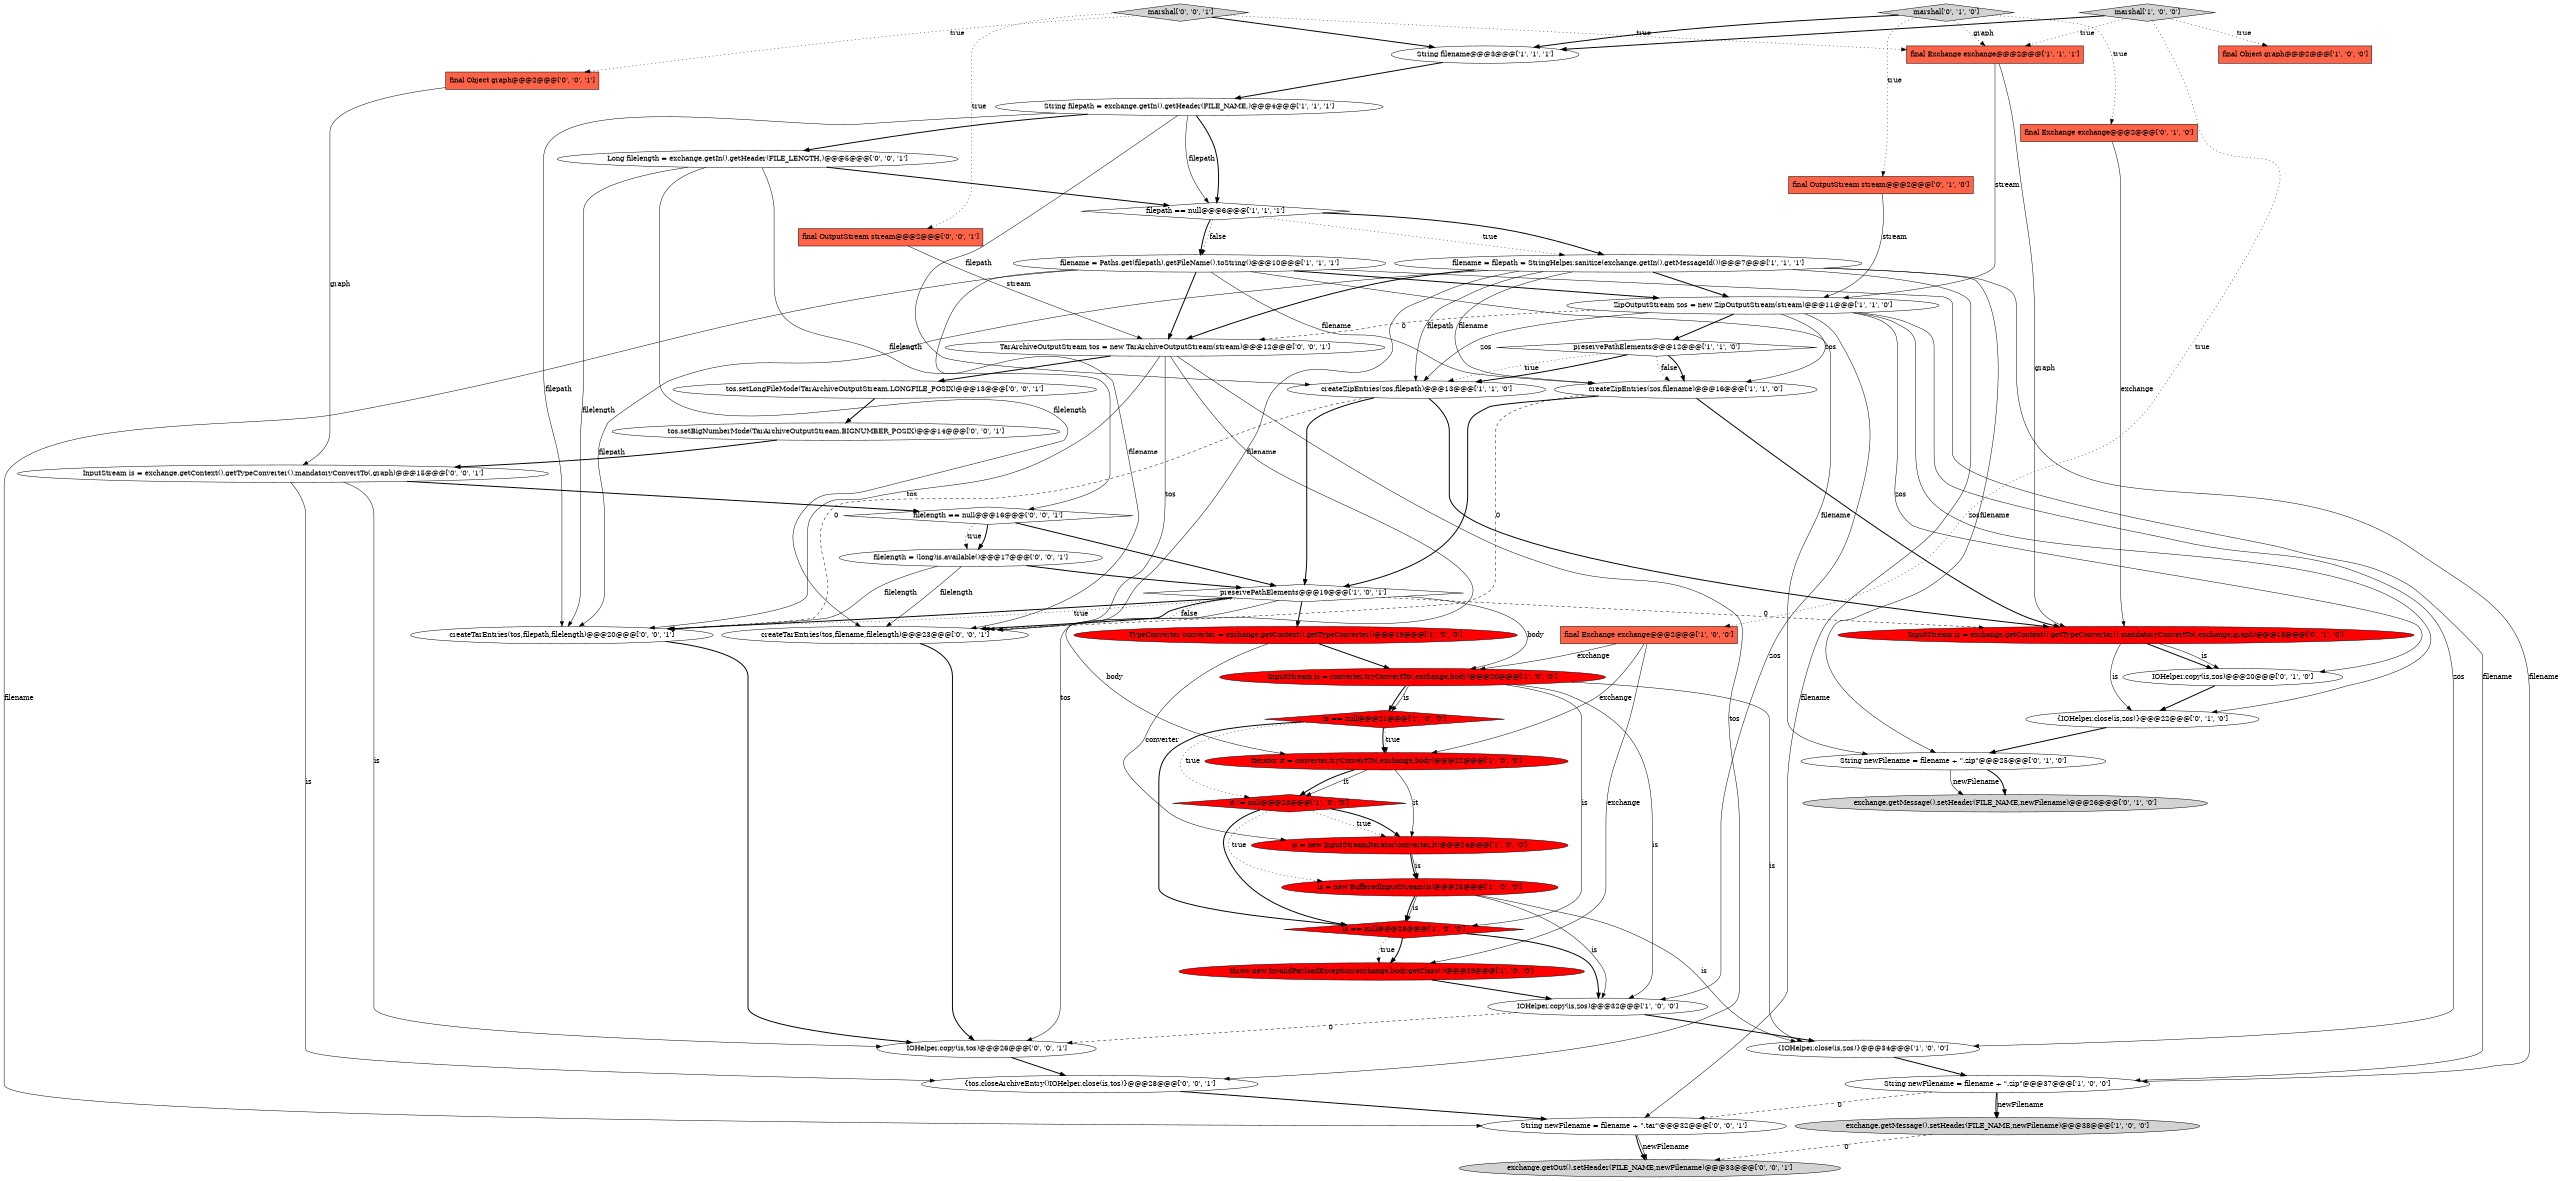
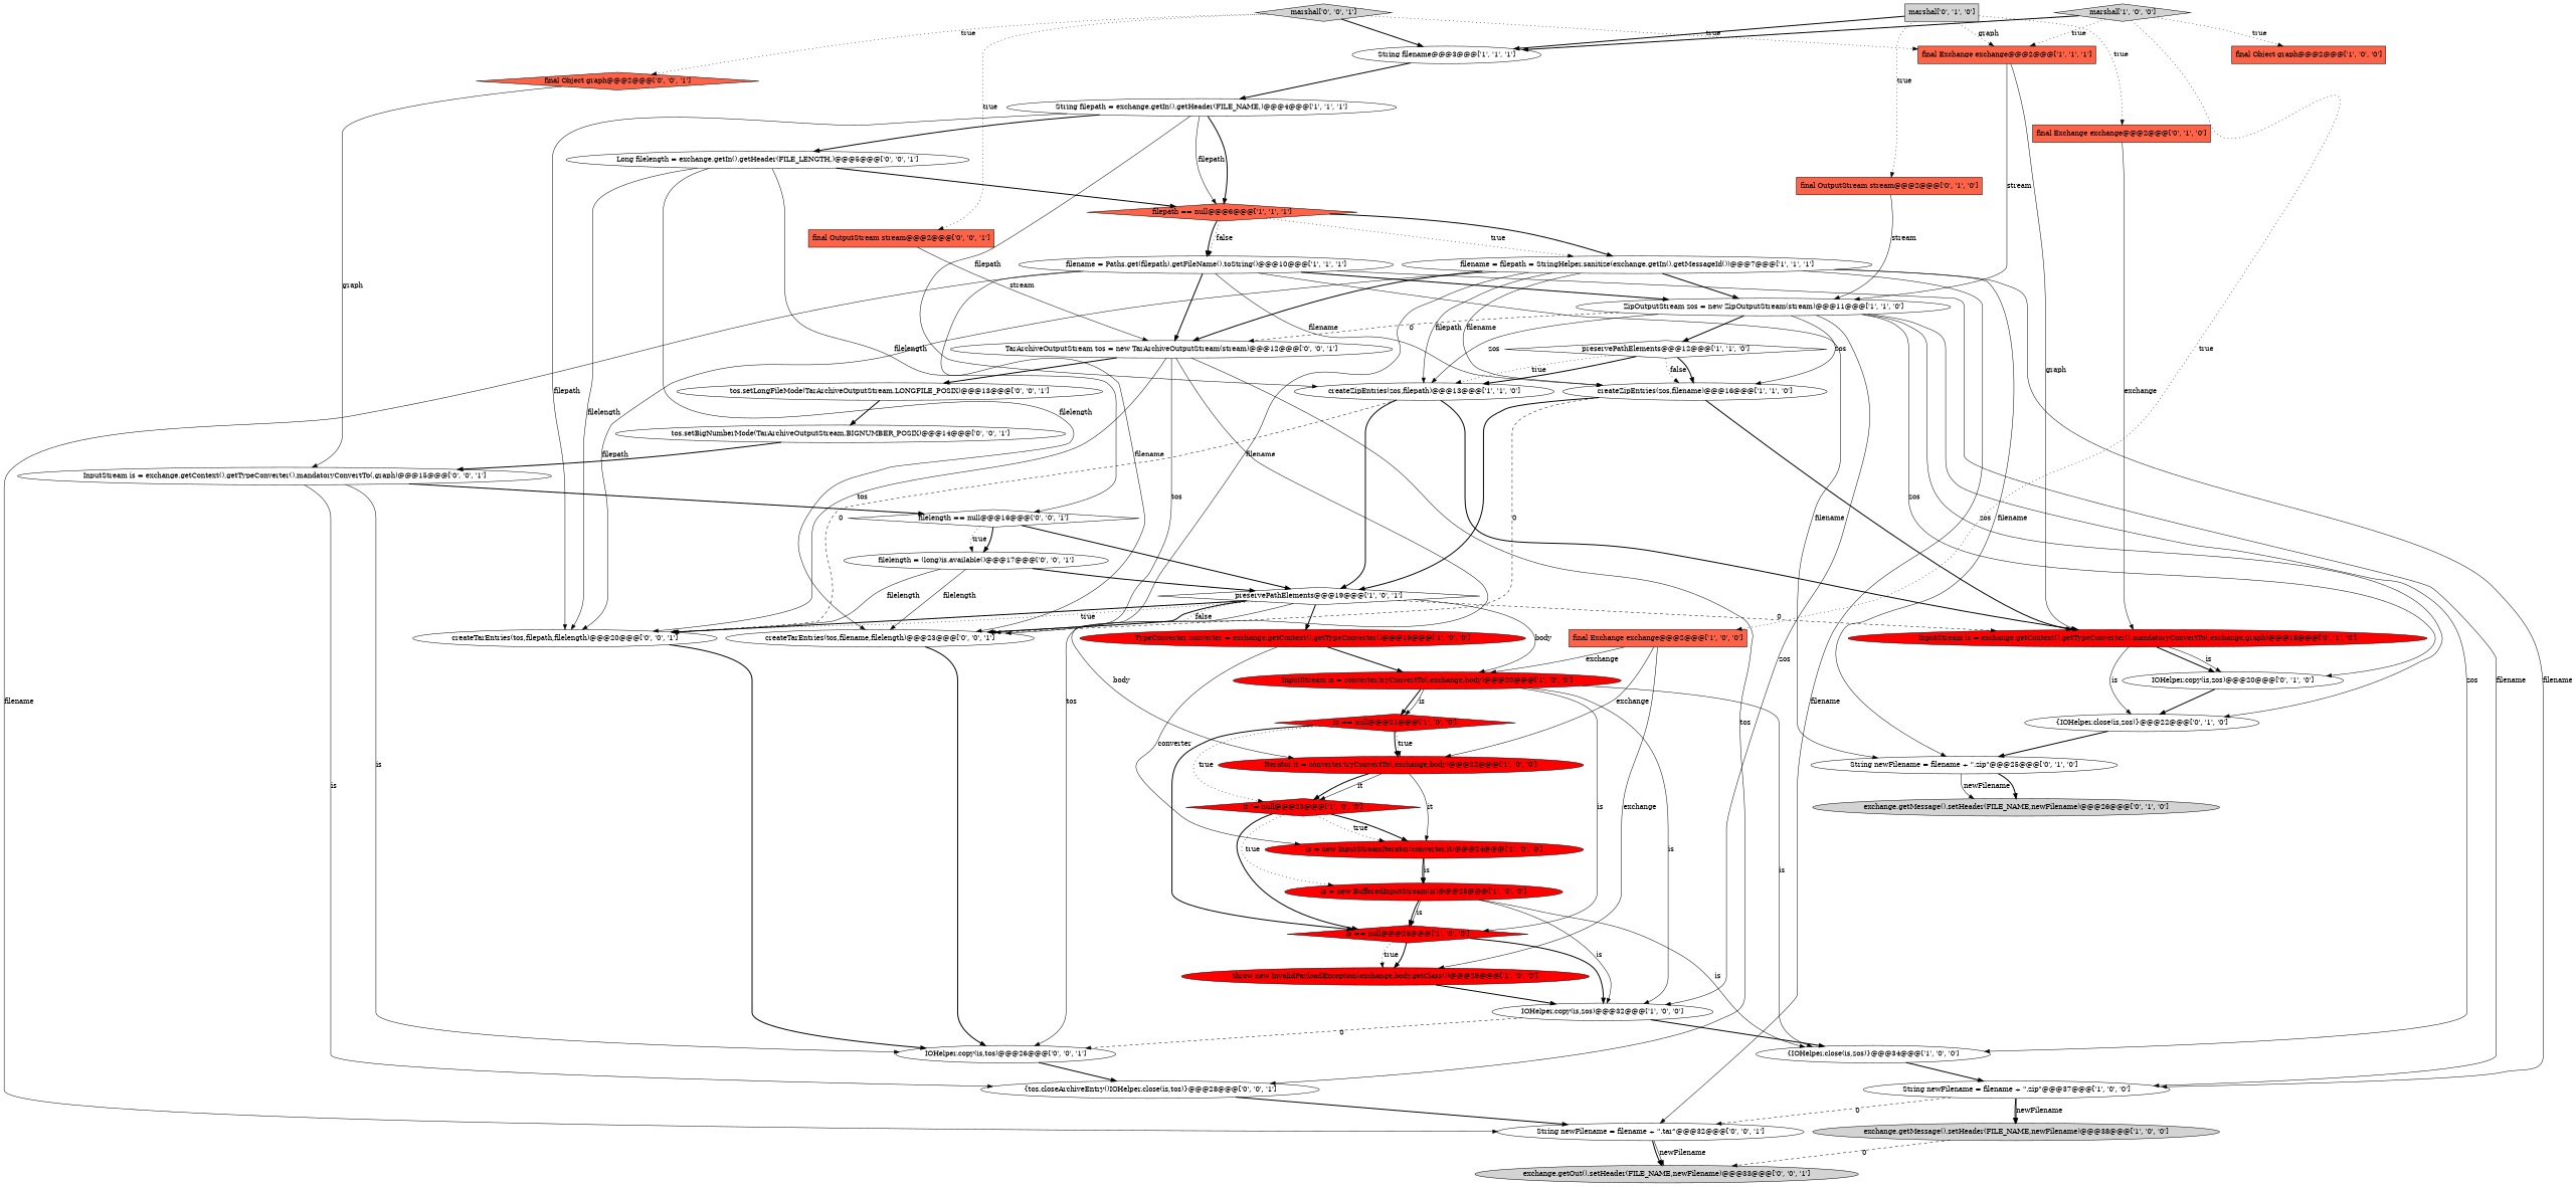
  digraph {
    node [fillcolor=white shape=ellipse style=filled]
    edge [style=solid]
    n1 [label="{tos.closeArchiveEntry()IOHelper.close(is,tos)}@@@28@@@['0', '0', '1']"]
    n2 [label="String newFilename = filename + \".tar\"@@@32@@@['0', '0', '1']"]
    n3 [fillcolor=lightgray label="exchange.getOut().setHeader(FILE_NAME,newFilename)@@@33@@@['0', '0', '1']"]
-   n4 [label="filepath == null@@@6@@@['1', '1', '1']" shape=diamond]
+   n4 [fillcolor=tomato label="filepath == null@@@6@@@['1', '1', '1']" shape=diamond]
    n5 [label="filename = Paths.get(filepath).getFileName().toString()@@@10@@@['1', '1', '1']"]
    n6 [label="filename = filepath = StringHelper.sanitize(exchange.getIn().getMessageId())@@@7@@@['1', '1', '1']"]
    n7 [label="ZipOutputStream zos = new ZipOutputStream(stream)@@@11@@@['1', '1', '0']"]
    n8 [label="TarArchiveOutputStream tos = new TarArchiveOutputStream(stream)@@@12@@@['0', '0', '1']"]
    n9 [label="createZipEntries(zos,filename)@@@16@@@['1', '1', '0']"]
    n10 [label="createTarEntries(tos,filename,filelength)@@@23@@@['0', '0', '1']"]
    n11 [label="String newFilename = filename + \".zip\"@@@25@@@['0', '1', '0']"]
    n12 [label="String newFilename = filename + \".zip\"@@@37@@@['1', '0', '0']"]
    n13 [label="createZipEntries(zos,filepath)@@@13@@@['1', '1', '0']"]
    n14 [label="createTarEntries(tos,filepath,filelength)@@@20@@@['0', '0', '1']"]
    n15 [label="IOHelper.copy(is,zos)@@@32@@@['1', '0', '0']"]
    n16 [label="{IOHelper.close(is,zos)}@@@22@@@['0', '1', '0']"]
    n17 [label="{IOHelper.close(is,zos)}@@@34@@@['1', '0', '0']"]
    n18 [label="preservePathElements@@@12@@@['1', '1', '0']" shape=diamond]
    n19 [label="IOHelper.copy(is,zos)@@@20@@@['0', '1', '0']"]
    n20 [label="IOHelper.copy(is,tos)@@@26@@@['0', '0', '1']"]
    n21 [label="tos.setLongFileMode(TarArchiveOutputStream.LONGFILE_POSIX)@@@13@@@['0', '0', '1']"]
    n22 [label="preservePathElements@@@19@@@['1', '0', '1']" shape=diamond]
    n23 [fillcolor=red label="InputStream is = exchange.getContext().getTypeConverter().mandatoryConvertTo(,exchange,graph)@@@18@@@['0', '1', '0']"]
    n24 [label="filelength = (long)is.available()@@@17@@@['0', '0', '1']"]
    n25 [fillcolor=red label="Iterator it = converter.tryConvertTo(,exchange,body)@@@22@@@['1', '0', '0']"]
    n26 [fillcolor=red label="InputStream is = converter.tryConvertTo(,exchange,body)@@@20@@@['1', '0', '0']"]
    n27 [fillcolor=red label="TypeConverter converter = exchange.getContext().getTypeConverter()@@@19@@@['1', '0', '0']"]
    n28 [fillcolor=tomato label="final Exchange exchange@@@2@@@['1', '1', '1']" shape=box]
    n29 [fillcolor=lightgray label="exchange.getMessage().setHeader(FILE_NAME,newFilename)@@@26@@@['0', '1', '0']"]
    n30 [fillcolor=tomato label="final OutputStream stream@@@2@@@['0', '0', '1']" shape=box]
    n31 [fillcolor=red label="it != null@@@23@@@['1', '0', '0']" shape=diamond]
    n32 [fillcolor=red label="is = new BufferedInputStream(is)@@@25@@@['1', '0', '0']"]
    n33 [fillcolor=red label="is = new InputStreamIterator(converter,it)@@@24@@@['1', '0', '0']"]
    n34 [fillcolor=red label="is == null@@@28@@@['1', '0', '0']" shape=diamond]
    n35 [fillcolor=red label="throw new InvalidPayloadException(exchange,body.getClass())@@@29@@@['1', '0', '0']"]
    n36 [label="tos.setBigNumberMode(TarArchiveOutputStream.BIGNUMBER_POSIX)@@@14@@@['0', '0', '1']"]
    n37 [label="filelength == null@@@16@@@['0', '0', '1']" shape=diamond]
    n38 [fillcolor=lightgray label="exchange.getMessage().setHeader(FILE_NAME,newFilename)@@@38@@@['1', '0', '0']"]
    n39 [fillcolor=tomato label="final Exchange exchange@@@2@@@['1', '0', '0']" shape=box]
    n40 [fillcolor=red label="is == null@@@21@@@['1', '0', '0']" shape=diamond]
    n41 [fillcolor=lightgray label="marshal['0', '0', '1']" shape=diamond]
    n42 [label="String filename@@@3@@@['1', '1', '1']"]
-   n43 [fillcolor=tomato label="final Object graph@@@2@@@['0', '0', '1']" shape=box]
+   n43 [fillcolor=tomato label="final Object graph@@@2@@@['0', '0', '1']" shape=diamond]
    n44 [label="String filepath = exchange.getIn().getHeader(FILE_NAME,)@@@4@@@['1', '1', '1']"]
    n45 [label="InputStream is = exchange.getContext().getTypeConverter().mandatoryConvertTo(,graph)@@@15@@@['0', '0', '1']"]
    n46 [label="Long filelength = exchange.getIn().getHeader(FILE_LENGTH,)@@@5@@@['0', '0', '1']"]
    n47 [fillcolor=tomato label="final Exchange exchange@@@2@@@['0', '1', '0']" shape=box]
    n48 [fillcolor=tomato label="final OutputStream stream@@@2@@@['0', '1', '0']" shape=box]
    n49 [fillcolor=lightgray label="marshal['1', '0', '0']" shape=diamond]
    n50 [fillcolor=tomato label="final Object graph@@@2@@@['1', '0', '0']" shape=box]
-   n51 [fillcolor=lightgray label="marshal['0', '1', '0']" shape=diamond]
+   n51 [fillcolor=lightgray label="marshal['0', '1', '0']" shape=box]
    n1 -> n2 [style=bold]
    n2 -> n3 [label=newFilename]
    n2 -> n3 [style=bold]
    n4 -> n5 [label=false style=dotted]
    n4 -> n5 [style=bold]
    n4 -> n6 [label=true style=dotted]
    n4 -> n6 [style=bold]
    n5 -> n2 [label=filename]
    n5 -> n7 [style=bold]
    n5 -> n8 [style=bold]
    n5 -> n9 [label=filename]
    n5 -> n10 [label=filename]
    n5 -> n11 [label=filename]
    n5 -> n12 [label=filename]
    n6 -> n2 [label=filename]
    n6 -> n7 [style=bold]
    n6 -> n8 [style=bold]
    n6 -> n9 [label=filename]
    n6 -> n10 [label=filename]
    n6 -> n11 [label=filename]
    n6 -> n12 [label=filename]
    n6 -> n13 [label=filepath]
    n6 -> n14 [label=filepath]
    n7 -> n8 [label=0 style=dashed]
    n7 -> n9 [label=zos]
    n7 -> n13 [label=zos]
    n7 -> n15 [label=zos]
    n7 -> n16 [label=zos]
    n7 -> n17 [label=zos]
    n7 -> n18 [style=bold]
    n7 -> n19 [label=zos]
    n8 -> n1 [label=tos]
    n8 -> n10 [label=tos]
    n8 -> n14 [label=tos]
    n8 -> n20 [label=tos]
    n8 -> n21 [style=bold]
    n9 -> n10 [label=0 style=dashed]
    n9 -> n22 [style=bold]
    n9 -> n23 [style=bold]
    n10 -> n20 [style=bold]
    n11 -> n29 [label=newFilename]
    n11 -> n29 [style=bold]
    n12 -> n2 [label=0 style=dashed]
    n12 -> n38 [style=bold]
    n12 -> n38 [label=newFilename]
    n13 -> n14 [label=0 style=dashed]
    n13 -> n22 [style=bold]
    n13 -> n23 [style=bold]
    n14 -> n20 [style=bold]
    n15 -> n17 [style=bold]
    n15 -> n20 [label=0 style=dashed]
    n16 -> n11 [style=bold]
    n17 -> n12 [style=bold]
    n18 -> n9 [label=false style=dotted]
    n18 -> n9 [style=bold]
    n18 -> n13 [style=bold]
    n18 -> n13 [label=true style=dotted]
    n19 -> n16 [style=bold]
    n20 -> n1 [style=bold]
    n21 -> n36 [style=bold]
    n22 -> n10 [style=bold]
    n22 -> n10 [label=false style=dotted]
    n22 -> n14 [style=bold]
    n22 -> n14 [label=true style=dotted]
    n22 -> n23 [label=0 style=dashed]
    n22 -> n25 [label=body]
    n22 -> n26 [label=body]
    n22 -> n27 [style=bold]
    n23 -> n16 [label=is]
    n23 -> n19 [style=bold]
    n23 -> n19 [label=is]
    n24 -> n10 [label=filelength]
    n24 -> n14 [label=filelength]
    n24 -> n22 [style=bold]
    n25 -> n31 [label=it]
    n25 -> n31 [style=bold]
    n25 -> n33 [label=it]
    n26 -> n15 [label=is]
    n26 -> n17 [label=is]
    n26 -> n34 [label=is]
    n26 -> n40 [style=bold]
    n26 -> n40 [label=is]
    n27 -> n26 [style=bold]
    n27 -> n33 [label=converter]
    n28 -> n7 [label=stream]
    n28 -> n23 [label="graph"]
    n30 -> n8 [label=stream]
    n31 -> n32 [label=true style=dotted]
    n31 -> n33 [label=true style=dotted]
    n31 -> n33 [style=bold]
    n31 -> n34 [style=bold]
    n32 -> n15 [label=is]
    n32 -> n17 [label=is]
    n32 -> n34 [style=bold]
    n32 -> n34 [label=is]
    n33 -> n32 [label=is]
    n33 -> n32 [style=bold]
    n34 -> n15 [style=bold]
    n34 -> n35 [style=bold]
    n34 -> n35 [label=true style=dotted]
    n35 -> n15 [style=bold]
    n36 -> n45 [style=bold]
    n37 -> n22 [style=bold]
    n37 -> n24 [style=bold]
    n37 -> n24 [label=true style=dotted]
    n38 -> n3 [label=0 style=dashed]
    n39 -> n25 [label=exchange]
    n39 -> n26 [label=exchange]
    n39 -> n35 [label=exchange]
    n40 -> n25 [label=true style=dotted]
    n40 -> n25 [style=bold]
    n40 -> n31 [label=true style=dotted]
    n40 -> n34 [style=bold]
    n41 -> n28 [label=true style=dotted]
    n41 -> n30 [label=true style=dotted]
    n41 -> n42 [style=bold]
    n41 -> n43 [label=true style=dotted]
    n42 -> n44 [style=bold]
    n43 -> n45 [label="graph"]
    n44 -> n4 [label=filepath]
    n44 -> n4 [style=bold]
    n44 -> n13 [label=filepath]
    n44 -> n14 [label=filepath]
    n44 -> n46 [style=bold]
    n45 -> n1 [label=is]
    n45 -> n20 [label=is]
    n45 -> n37 [style=bold]
    n46 -> n4 [style=bold]
    n46 -> n10 [label=filelength]
    n46 -> n14 [label=filelength]
    n46 -> n37 [label=filelength]
    n47 -> n23 [label=exchange]
    n48 -> n7 [label=stream]
    n49 -> n28 [label=true style=dotted]
    n49 -> n39 [label=true style=dotted]
    n49 -> n42 [style=bold]
    n49 -> n50 [label=true style=dotted]
    n51 -> n28 [label="graph" style=dotted]
    n51 -> n42 [style=bold]
    n51 -> n47 [label=true style=dotted]
    n51 -> n48 [label=true style=dotted]
  }
